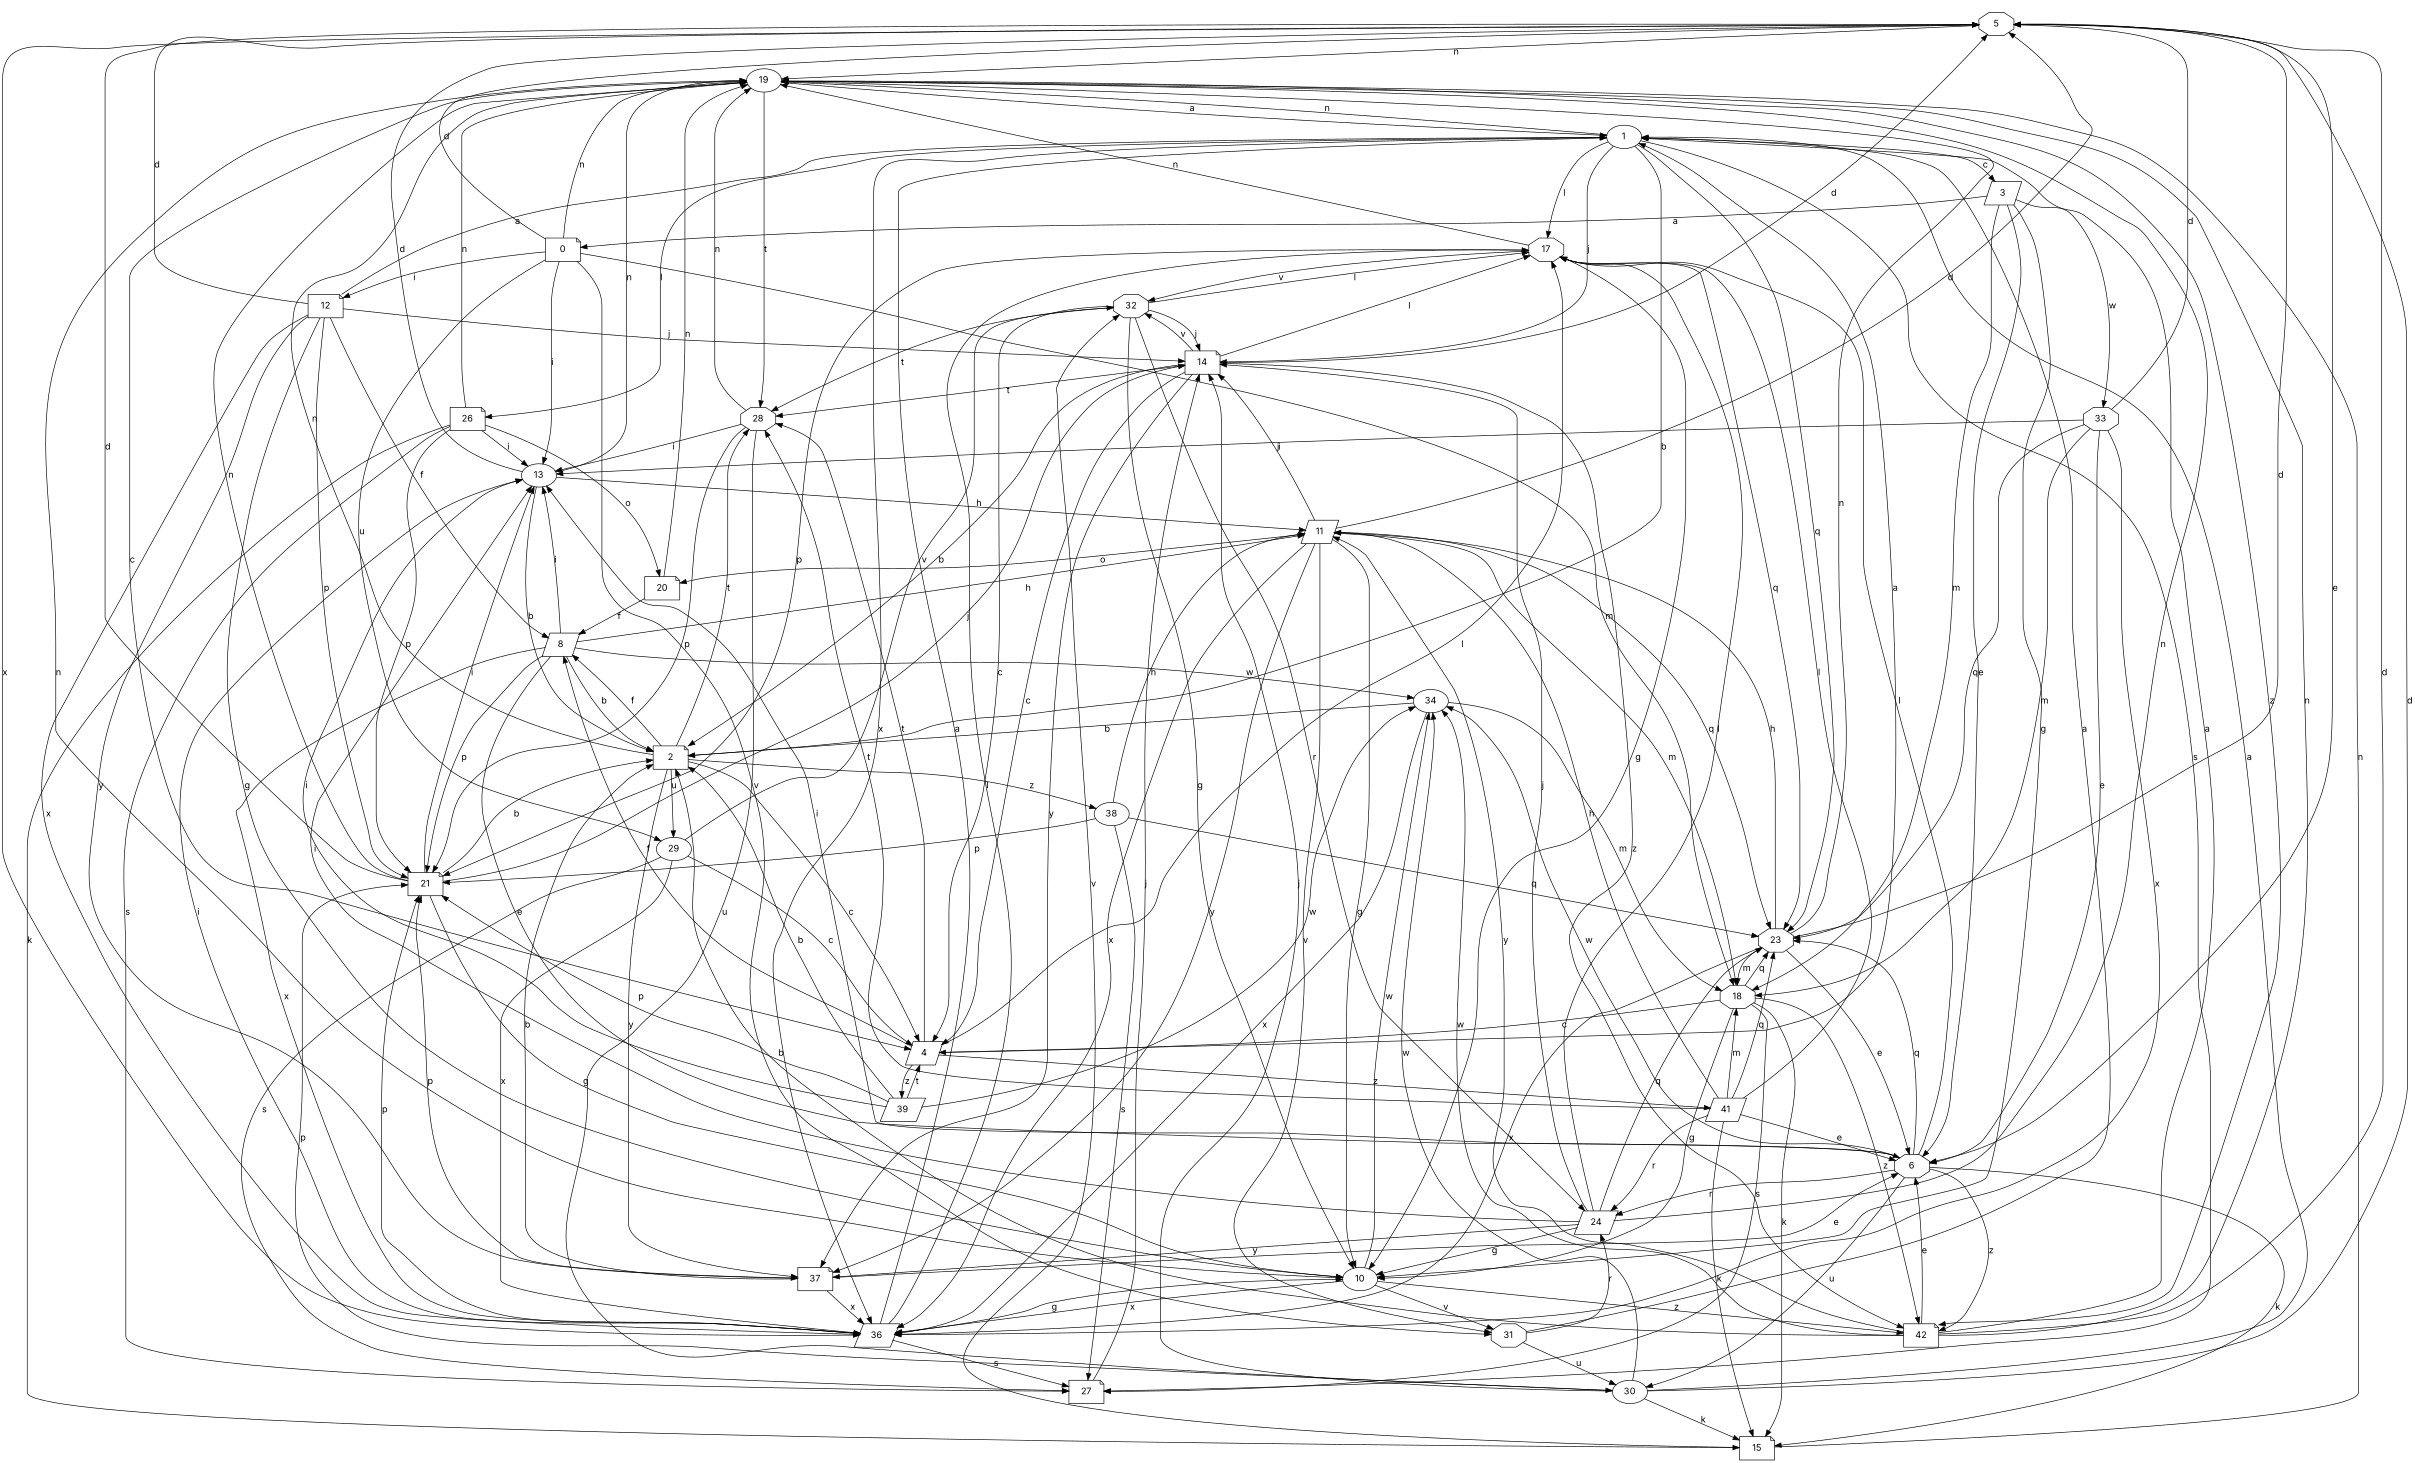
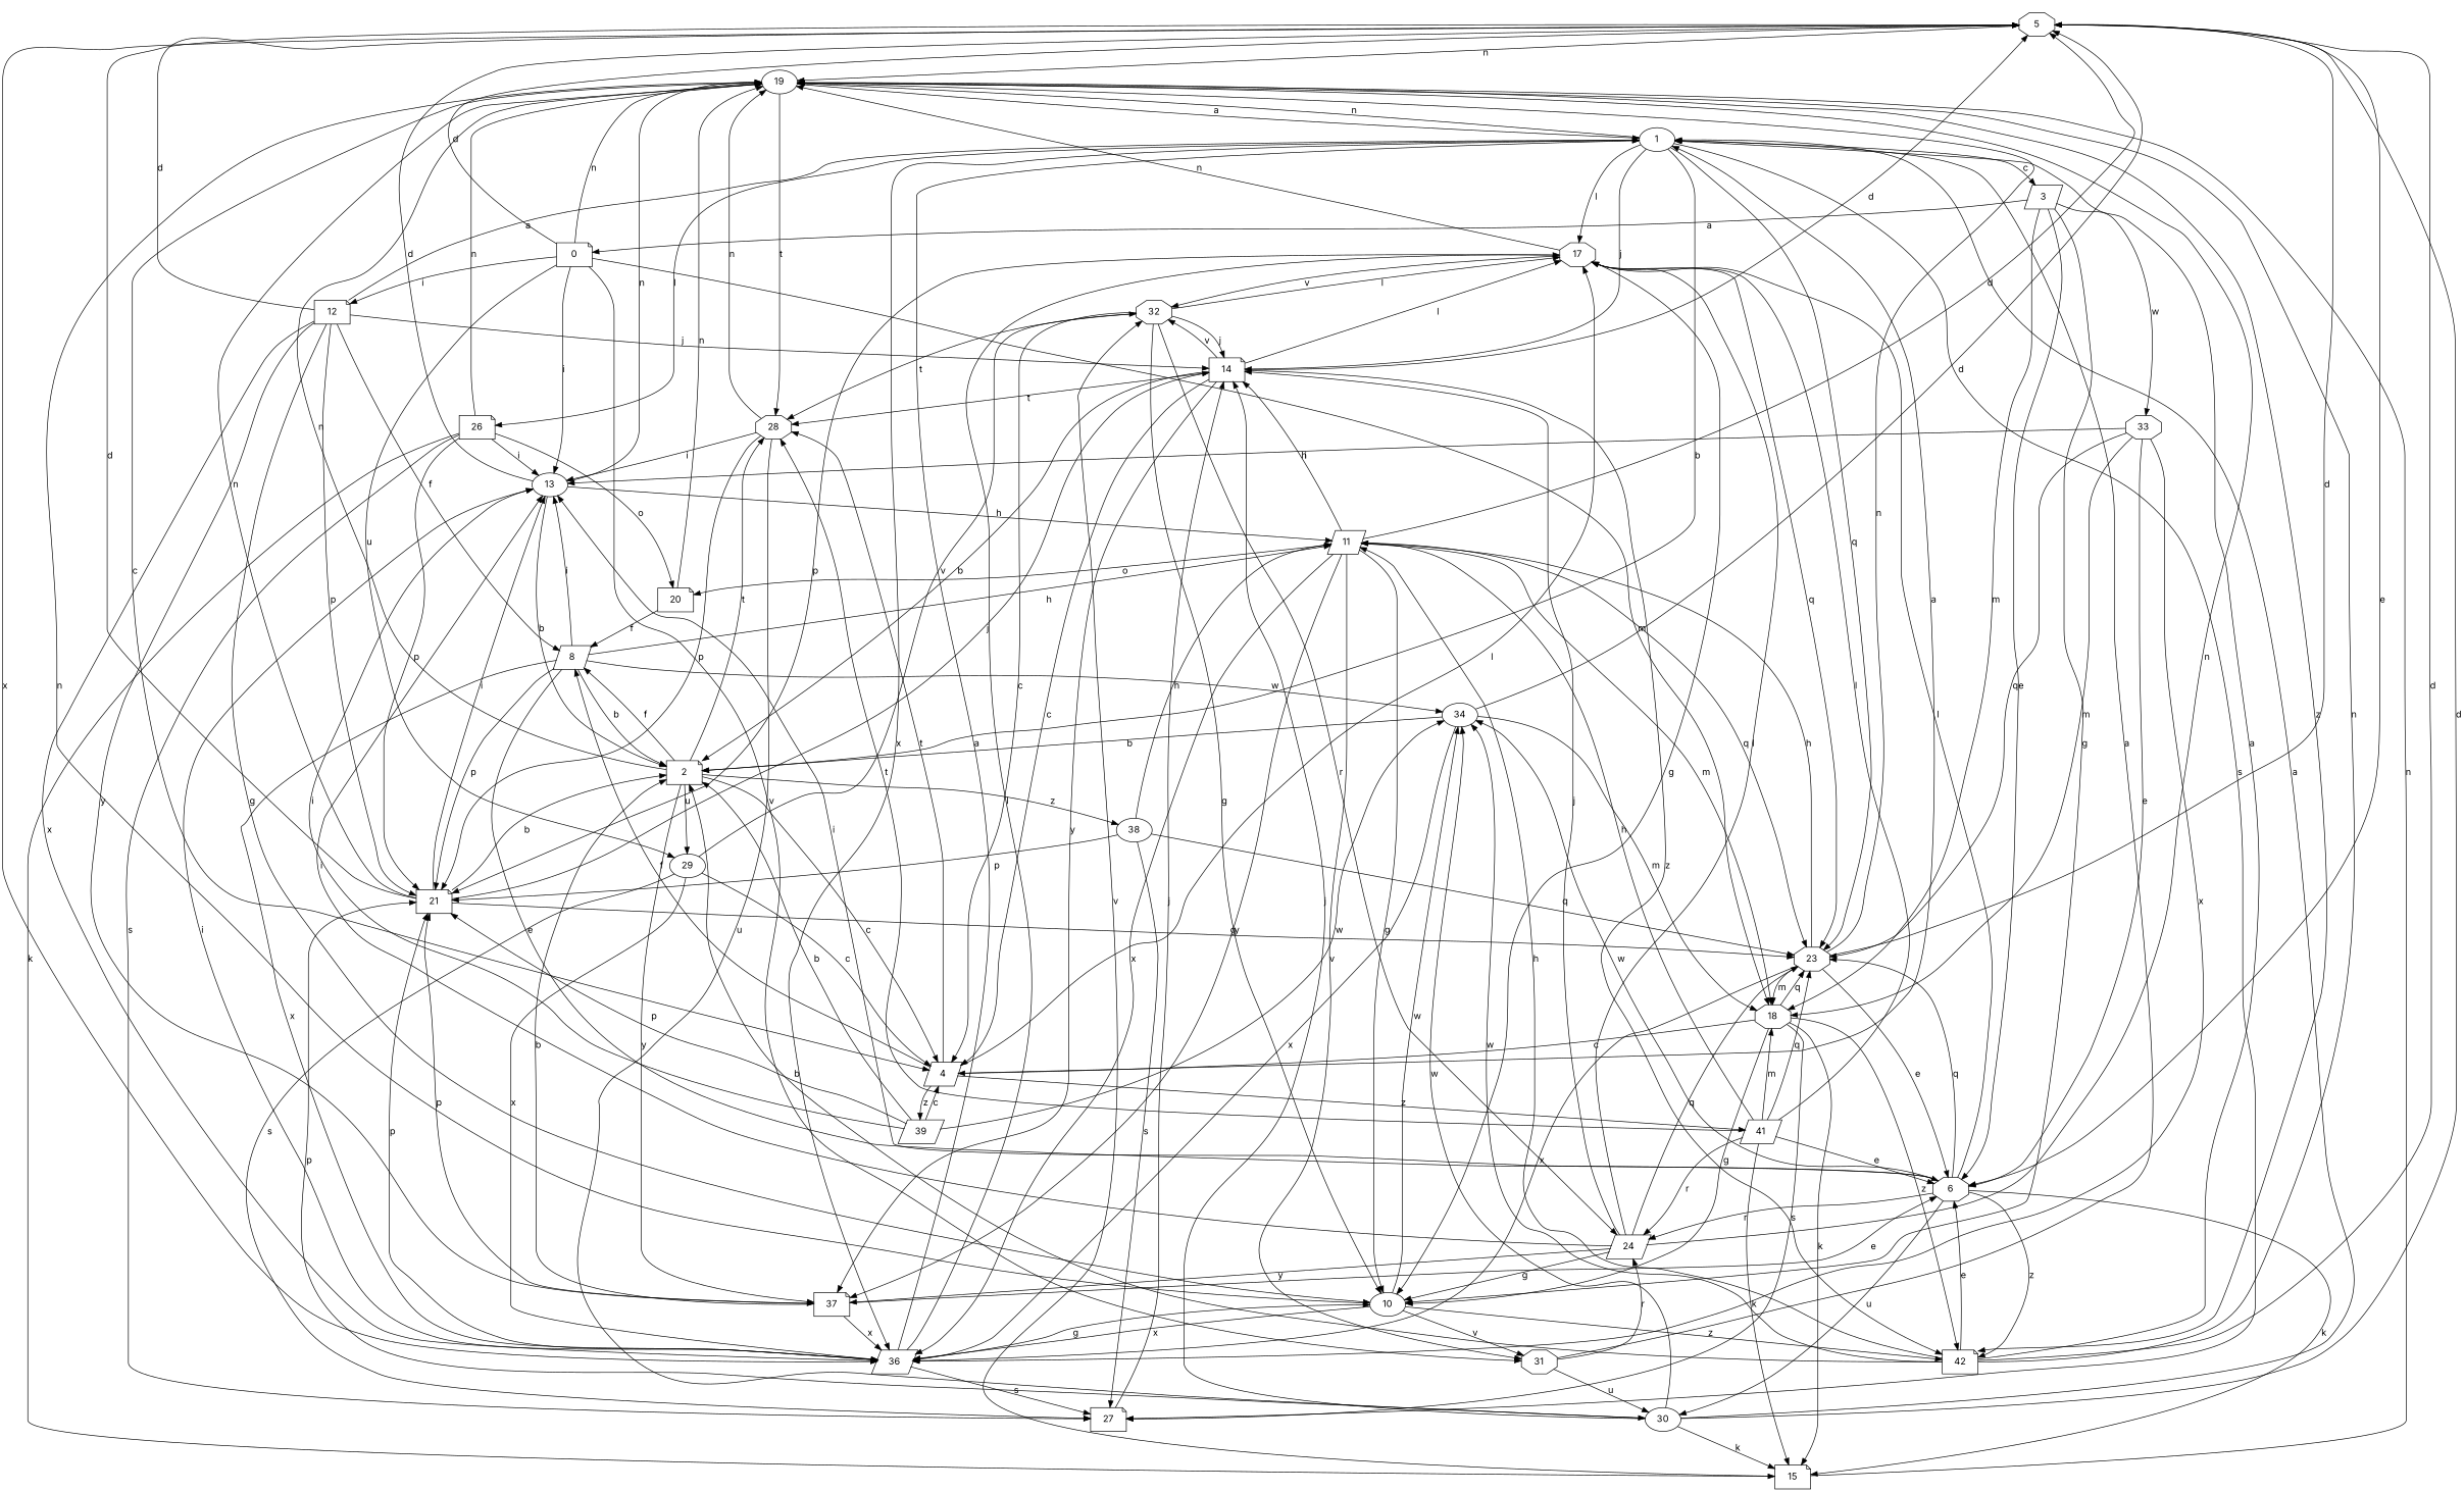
  strict digraph {
    fontname=Inter
    node [fontname=Inter shape=note]
    edge [fontname=Inter]
    5 [shape=octagon]
    0
    12
    13 [shape=ellipse]
    18 [shape=octagon]
    19 [shape=ellipse]
    29 [shape=ellipse]
    31 [shape=octagon]
    36 [shape=parallelogram]
    6 [shape=octagon]
    1 [shape=ellipse]
    14
    8 [shape=parallelogram]
    37
    10 [shape=ellipse]
    21
    2
    11 [shape=parallelogram]
    23 [shape=octagon]
    27
    4 [shape=parallelogram]
    15
    42
    28 [shape=octagon]
    32 [shape=octagon]
    24 [shape=parallelogram]
    30 [shape=ellipse]
    3 [shape=parallelogram]
    n29 [label=26]
    17 [shape=octagon]
    38 [shape=ellipse]
    33 [shape=octagon]
    20
    39 [shape=parallelogram]
    41 [shape=parallelogram]
    34 [shape=ellipse]
    5 -> 19 [label=n]
    5 -> 36 [label=x]
    5 -> 6 [label=e]
    0 -> 5 [label=d]
    0 -> 12 [label=i]
    0 -> 13 [label=i]
    0 -> 18 [label=m]
    0 -> 19 [label=n]
    0 -> 29 [label=u]
    0 -> 31 [label=v]
    12 -> 5 [label=d]
    12 -> 36 [label=x]
    12 -> 1 [label=a]
    12 -> 14 [label=j]
    12 -> 8 [label=f]
    12 -> 37 [label=y]
    12 -> 10 [label=g]
    12 -> 21 [label=p]
    13 -> 5 [label=d]
    13 -> 19 [label=n]
    13 -> 2 [label=b]
    13 -> 11 [label=h]
    18 -> 10 [label=g]
    18 -> 23 [label=q]
    18 -> 27 [label=s]
    18 -> 4 [label=c]
    18 -> 15 [label=k]
    18 -> 42 [label=z]
    19 -> 1 [label=a]
    19 -> 4 [label=c]
    19 -> 42 [label=z]
    19 -> 28 [label=t]
    29 -> 36 [label=x]
    29 -> 27 [label=s]
    29 -> 4 [label=c]
    29 -> 32 [label=v]
    31 -> 1 [label=a]
    31 -> 24 [label=r]
    31 -> 30 [label=u]
    36 -> 13 [label=i]
    36 -> 1 [label=a]
    36 -> 10 [label=g]
    36 -> 21 [label=p]
    36 -> 27 [label=s]
    36 -> 17 [label=l]
    6 -> 13 [label=i]
    6 -> 23 [label=q]
    6 -> 15 [label=k]
    6 -> 42 [label=z]
    6 -> 24 [label=r]
    6 -> 30 [label=u]
    6 -> 17 [label=l]
    6 -> 34 [label=w]
    1 -> 19 [label=n]
    1 -> 36 [label=x]
    1 -> 14 [label=j]
    1 -> 2 [label=b]
    1 -> 23 [label=q]
    1 -> 27 [label=s]
    1 -> 3 [label=c]
    1 -> n29 [label=l]
    1 -> 17 [label=l]
    14 -> 5 [label=d]
    14 -> 37 [label=y]
    14 -> 2 [label=b]
    14 -> 4 [label=c]
    14 -> 42 [label=z]
    14 -> 28 [label=t]
    14 -> 32 [label=v]
    14 -> 17 [label=l]
    8 -> 13 [label=i]
    8 -> 36 [label=x]
    8 -> 6 [label=e]
    8 -> 21 [label=p]
    8 -> 2 [label=b]
    8 -> 11 [label=h]
    8 -> 34 [label=w]
    37 -> 36 [label=x]
    37 -> 6 [label=e]
    37 -> 21 [label=p]
    37 -> 2 [label=b]
    10 -> 19 [label=n]
    10 -> 31 [label=v]
    10 -> 36 [label=x]
    10 -> 42 [label=z]
    10 -> 34 [label=w]
    21 -> 5 [label=d]
    21 -> 13 [label=i]
    21 -> 19 [label=n]
    21 -> 14 [label=j]
-   21 -> 10 [label=g]
+   21 -> 23 [label=g]
    21 -> 2 [label=b]
    2 -> 19 [label=n]
    2 -> 29 [label=u]
    2 -> 8 [label=f]
    2 -> 37 [label=y]
    2 -> 4 [label=c]
    2 -> 28 [label=t]
    2 -> 38 [label=z]
    11 -> 5 [label=d]
    11 -> 18 [label=m]
    11 -> 31 [label=v]
    11 -> 36 [label=x]
-   11 -> 14 [label=j]
+   11 -> 14 [label=h]
    11 -> 37 [label=y]
    11 -> 10 [label=g]
    11 -> 23 [label=q]
    11 -> 20 [label=o]
    23 -> 5 [label=d]
    23 -> 18 [label=m]
    23 -> 19 [label=n]
    23 -> 36 [label=x]
    23 -> 6 [label=e]
    23 -> 11 [label=h]
    27 -> 14 [label=j]
    4 -> 1 [label=a]
    4 -> 8 [label=f]
    4 -> 28 [label=t]
    4 -> 17 [label=l]
    4 -> 39 [label=z]
    4 -> 41 [label=z]
    15 -> 19 [label=n]
    15 -> 32 [label=v]
    42 -> 5 [label=d]
    42 -> 19 [label=n]
    42 -> 6 [label=e]
    42 -> 1 [label=a]
    42 -> 2 [label=b]
-   42 -> 11 [label=y]
+   42 -> 11 [label=h]
    42 -> 34 [label=w]
    28 -> 13 [label=i]
    28 -> 19 [label=n]
    28 -> 21 [label=p]
    28 -> 30 [label=u]
    32 -> 14 [label=j]
    32 -> 10 [label=g]
    32 -> 4 [label=c]
    32 -> 28 [label=t]
    32 -> 24 [label=r]
    32 -> 17 [label=l]
    24 -> 13 [label=i]
    24 -> 19 [label=n]
    24 -> 14 [label=j]
    24 -> 37 [label=y]
    24 -> 10 [label=g]
    24 -> 23 [label=q]
    24 -> 17 [label=l]
    30 -> 5 [label=d]
    30 -> 1 [label=a]
    30 -> 14 [label=j]
    30 -> 21 [label=p]
    30 -> 15 [label=k]
    30 -> 34 [label=w]
    3 -> 0 [label=a]
    3 -> 18 [label=m]
    3 -> 6 [label=e]
    3 -> 10 [label=g]
    3 -> 33 [label=w]
    n29 -> 13 [label=i]
    n29 -> 19 [label=n]
    n29 -> 21 [label=p]
    n29 -> 27 [label=s]
    n29 -> 15 [label=k]
    n29 -> 20 [label=o]
    17 -> 19 [label=n]
    17 -> 10 [label=g]
    17 -> 21 [label=p]
    17 -> 23 [label=q]
    17 -> 32 [label=v]
    38 -> 21 [label=p]
    38 -> 11 [label=h]
    38 -> 23 [label=q]
    38 -> 27 [label=s]
    33 -> 13 [label=i]
    33 -> 18 [label=m]
    33 -> 36 [label=x]
    33 -> 6 [label=e]
    33 -> 23 [label=q]
    20 -> 19 [label=n]
    20 -> 8 [label=f]
    39 -> 13 [label=i]
    39 -> 21 [label=p]
    39 -> 2 [label=b]
-   39 -> 4 [label=t]
+   39 -> 4 [label=c]
    39 -> 34 [label=w]
    41 -> 18 [label=m]
    41 -> 6 [label=e]
    41 -> 11 [label=h]
    41 -> 23 [label=q]
    41 -> 15 [label=k]
    41 -> 28 [label=t]
    41 -> 24 [label=r]
    41 -> 17 [label=l]
-   33 -> 5 [label=d]
+   34 -> 5 [label=d]
    34 -> 18 [label=m]
    34 -> 36 [label=x]
    34 -> 2 [label=b]
  }
